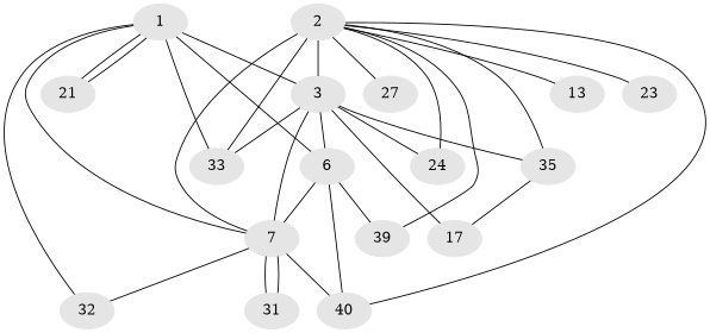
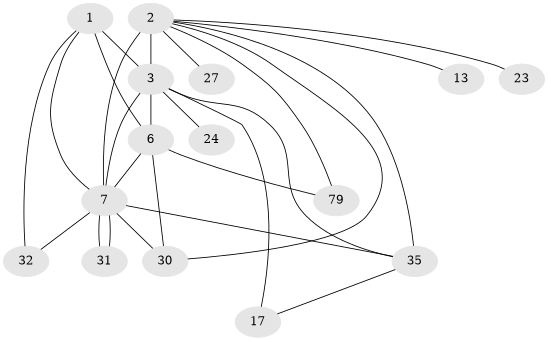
  graph {
    node [color=gray90 style=filled]
    1 [super="+25+19"]
    3 [super="+18+5+10"]
    6 [super="+45+46"]
    7 [super="+20+29+12+44"]
-   21
    32
-   33
    2 [super="+56+4+8+34+42"]
    13
    n10 [label=35 super="+36"]
    23
    24
    27 [super="+43"]
-   30 [super="+47" label=40]
-   39
+   30 [super="+47"]
+   39 [label=79]
    17 [super="+40"]
    31
    1 -- 3 [weight=3]
    1 -- 6 [weight=3]
    1 -- 7 [weight=2]
-   1 -- 21
-   1 -- 21
    1 -- 32
-   1 -- 33
    3 -- 6 [weight=6]
    3 -- 7 [weight=8]
-   3 -- 33
    3 -- n10 [weight=2]
    3 -- 24
    3 -- 17 [weight=2]
    6 -- 7 [weight=4]
    6 -- 30
    6 -- 39
    7 -- 32
+   7 -- n10
    7 -- 30
    7 -- 31
    7 -- 31
    2 -- 3 [weight=16]
    2 -- 7 [weight=5]
-   2 -- 33
    2 -- 13
    2 -- n10 [weight=5]
    2 -- 23
-   2 -- 24
    2 -- 27 [weight=3]
    2 -- 30
    2 -- 39
    n10 -- 17
  }
